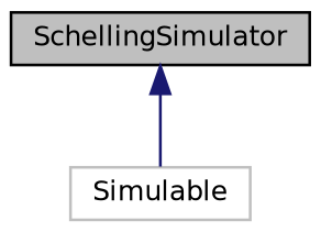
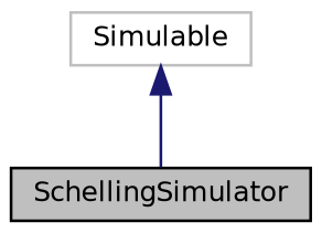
  digraph {
    node [fontname=Helvetica fontsize=10 shape=record style=filled]
    n1 [color=black fillcolor=grey75 fontcolor=black height=0.2 label=SchellingSimulator width=0.4]
    n2 [color=grey75 fillcolor=white height=0.2 label=Simulable width=0.4]
-   n1 -> n2 [color=midnightblue dir=back fontname=Helvetica fontsize=10 labelfontname=Helvetica labelfontsize=10 style=solid]
+   n2 -> n1 [color=midnightblue dir=back fontname=Helvetica fontsize=10 labelfontname=Helvetica labelfontsize=10 style=solid]
  }
